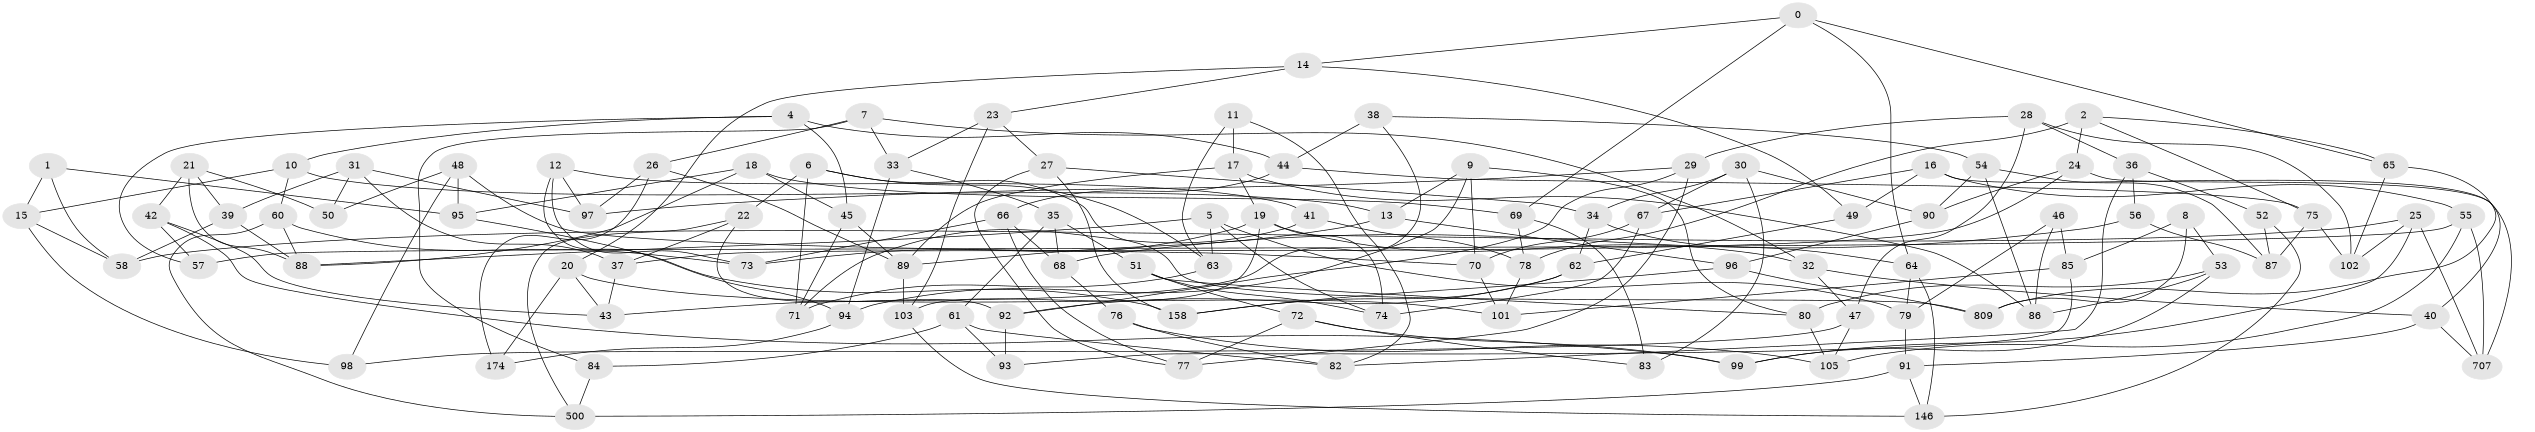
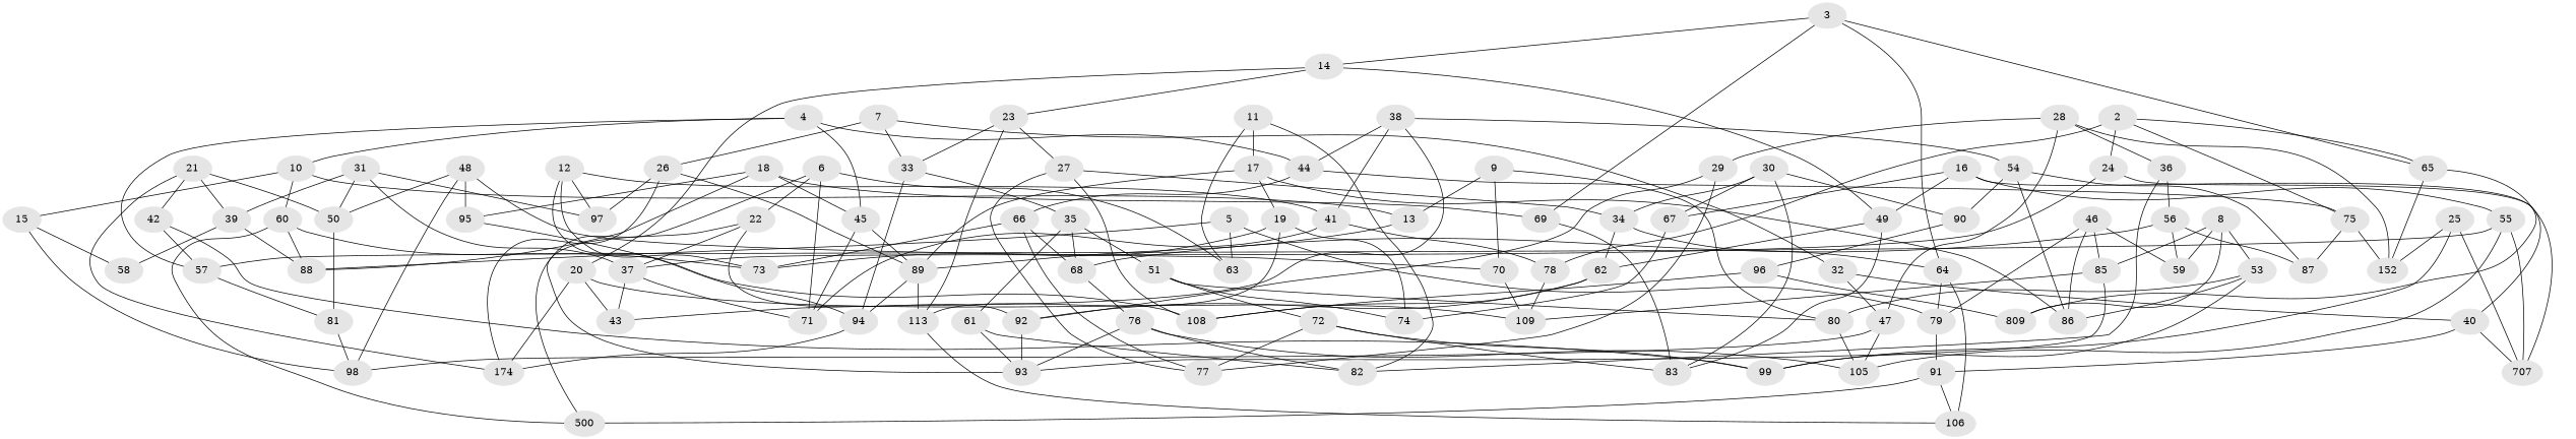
  graph {
    node [color=gray90 style=filled]
-   1
    15
    58
    95
    98
-   108 [label=158]
+   81
+   108
    2
    24
    65
    75
    78
    37
    40
    90
    n16 [label=809]
-   102
+   102 [label=152]
    87
-   101
-   3 [label=0]
+   101 [label=109]
+   3
    14
    64
    69
    20
    23
    49
    79
-   106 [label=146]
+   106
    83
    4
    10
    44
    45
    57
    13
    60
    66
    71
    89
    5
    63
    74
    88
    91
    6
    22
    92
    n48 [label=500]
    7
    26
    32
    33
-   84
    97
    n55 [label=174]
    47
    94
    35
    8
    53
+   59
    85
    80
    86
    99
    93
    9
    70
    96
    105
    73
    11
    17
    82
    19
    12
    41
-   103
+   103 [label=113]
    43
    27
    62
    16
    55
    67
    n85 [label=707]
    18
    21
    39
    42
    50
    34
    77
    25
    28
    29
    36
-   52
    56
    30
    31
    51
    61
    68
    72
    76
    38
    54
    46
    48
-   1 -- 15
-   1 -- 58
-   1 -- 95
    15 -- 58
    15 -- 98
    95 -- 108
+   81 -- 98
    2 -- 24
    2 -- 65
    2 -- 75
    2 -- 78
    24 -- 37
    24 -- 40
-   24 -- 90
    65 -- n16
    65 -- 102
    75 -- 102
    75 -- 87
    78 -- 101
    37 -- 43
    40 -- 91
    40 -- n85
    90 -- 96
    3 -- 65
    3 -- 14
    3 -- 64
    3 -- 69
    14 -- 20
    14 -- 23
    14 -- 49
    64 -- 79
    64 -- 106
-   69 -- 78
    69 -- 83
    20 -- 101
    20 -- n55
    20 -- 43
    23 -- 33
    23 -- 103
    23 -- 27
+   49 -- 83
    49 -- 62
    79 -- 91
    4 -- 10
    4 -- 44
    4 -- 45
    4 -- 57
    10 -- 15
    10 -- 13
    10 -- 60
    44 -- 75
    44 -- 66
    45 -- 71
    45 -- 89
+   57 -- 81
    13 -- 89
-   13 -- 96
    60 -- 88
    60 -- n48
    60 -- 73
    66 -- 73
    66 -- 77
    66 -- 68
    89 -- 103
    5 -- 79
    5 -- 63
-   5 -- 74
    5 -- 88
-   63 -- 71
+   37 -- 71
    91 -- 106
    91 -- n48
-   6 -- n16
+   6 -- 93
    6 -- 71
    6 -- 63
    6 -- 22
    22 -- 37
    22 -- 92
    22 -- n48
    92 -- 93
    7 -- 26
    7 -- 32
    7 -- 33
-   7 -- 84
    26 -- 89
    26 -- 97
    26 -- n55
    32 -- 40
    32 -- 47
    33 -- 94
    33 -- 35
-   84 -- n48
    47 -- 98
    47 -- 105
    94 -- n55
    35 -- 51
    35 -- 61
    35 -- 68
    8 -- n16
    8 -- 53
+   8 -- 59
    8 -- 85
    53 -- 80
    53 -- 86
    53 -- 99
    85 -- 101
    85 -- 93
    80 -- 105
    9 -- 13
-   9 -- 94
+   89 -- 94
    9 -- 80
    9 -- 70
    70 -- 101
    96 -- 108
    96 -- n16
    11 -- 63
    11 -- 17
    11 -- 82
    17 -- 89
    17 -- 86
    17 -- 19
    19 -- 74
-   19 -- 32
    19 -- 73
    19 -- 103
    12 -- 97
    12 -- 94
    12 -- 73
    12 -- 41
    41 -- 78
    41 -- 71
    103 -- 106
    27 -- 108
    27 -- 34
    27 -- 77
    62 -- 108
    62 -- 92
    16 -- 49
    16 -- 55
    16 -- 67
    16 -- n85
    55 -- 57
    55 -- 105
    55 -- n85
    67 -- 74
-   67 -- 70
    18 -- 95
    18 -- 69
    18 -- 45
    18 -- 88
-   21 -- 88
+   21 -- n55
    21 -- 39
    21 -- 42
    21 -- 50
    39 -- 58
    39 -- 88
    42 -- 57
    42 -- 99
-   42 -- 43
+   50 -- 81
    34 -- 64
    34 -- 62
-   25 -- 58
    25 -- 102
    25 -- 99
    25 -- n85
    28 -- 102
    28 -- 47
    28 -- 29
    28 -- 36
    29 -- 92
-   29 -- 97
    29 -- 77
    36 -- 82
-   36 -- 52
    36 -- 56
-   52 -- 87
-   52 -- 106
    56 -- 87
+   56 -- 59
    56 -- 68
    30 -- 90
    30 -- 83
    30 -- 67
    30 -- 34
    31 -- 37
    31 -- 97
    31 -- 39
    31 -- 50
    51 -- 74
    51 -- 80
    51 -- 72
-   61 -- 84
    61 -- 93
    61 -- 82
    68 -- 76
    72 -- 83
    72 -- 99
    72 -- 77
+   76 -- 93
    76 -- 105
    76 -- 82
    38 -- 44
+   38 -- 41
    38 -- 43
    38 -- 54
    54 -- 90
    54 -- 87
    54 -- 86
    46 -- 79
+   46 -- 59
    46 -- 85
    46 -- 86
    48 -- 95
    48 -- 98
    48 -- 70
    48 -- 50
  }
